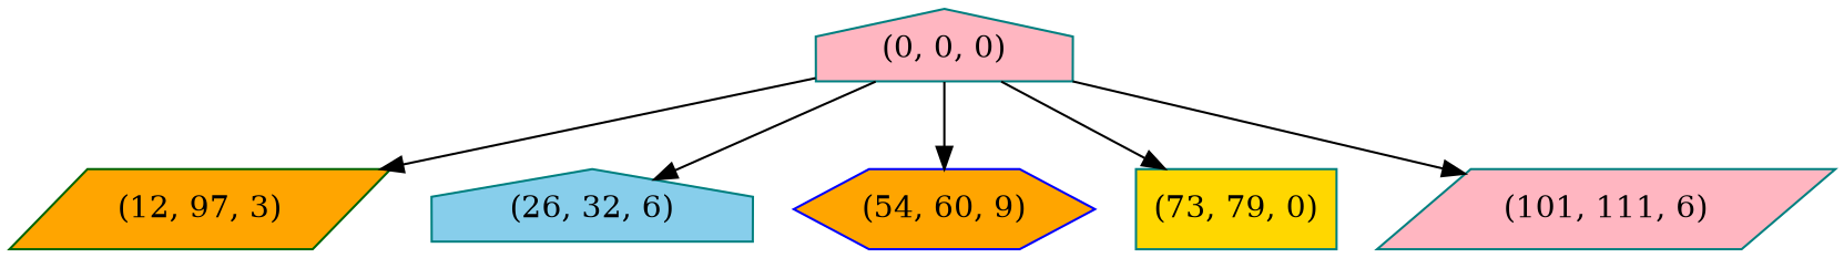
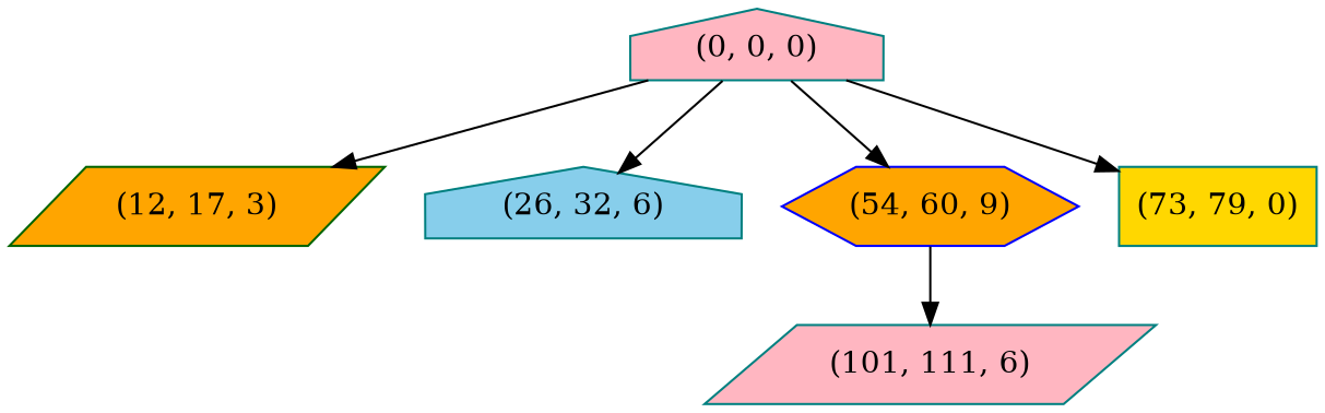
  digraph {
    node [color=teal fillcolor=orange shape=parallelogram style=filled]
-   "(12, 17, 3)" [color=darkgreen label="(12, 97, 3)"]
+   "(12, 17, 3)" [color=darkgreen]
    "(0, 0, 0)" [fillcolor=lightpink shape=house]
    "(26, 32, 6)" [fillcolor=skyblue shape=house]
    "(54, 60, 9)" [color=blue shape=hexagon]
    n5 [fillcolor=gold label="(73, 79, 0)" shape=box]
    "(101, 111, 6)" [fillcolor=lightpink]
    "(0, 0, 0)" -> "(12, 17, 3)"
    "(0, 0, 0)" -> "(26, 32, 6)"
    "(0, 0, 0)" -> "(54, 60, 9)"
    "(0, 0, 0)" -> n5
-   "(0, 0, 0)" -> "(101, 111, 6)"
+   "(54, 60, 9)" -> "(101, 111, 6)"
  }
